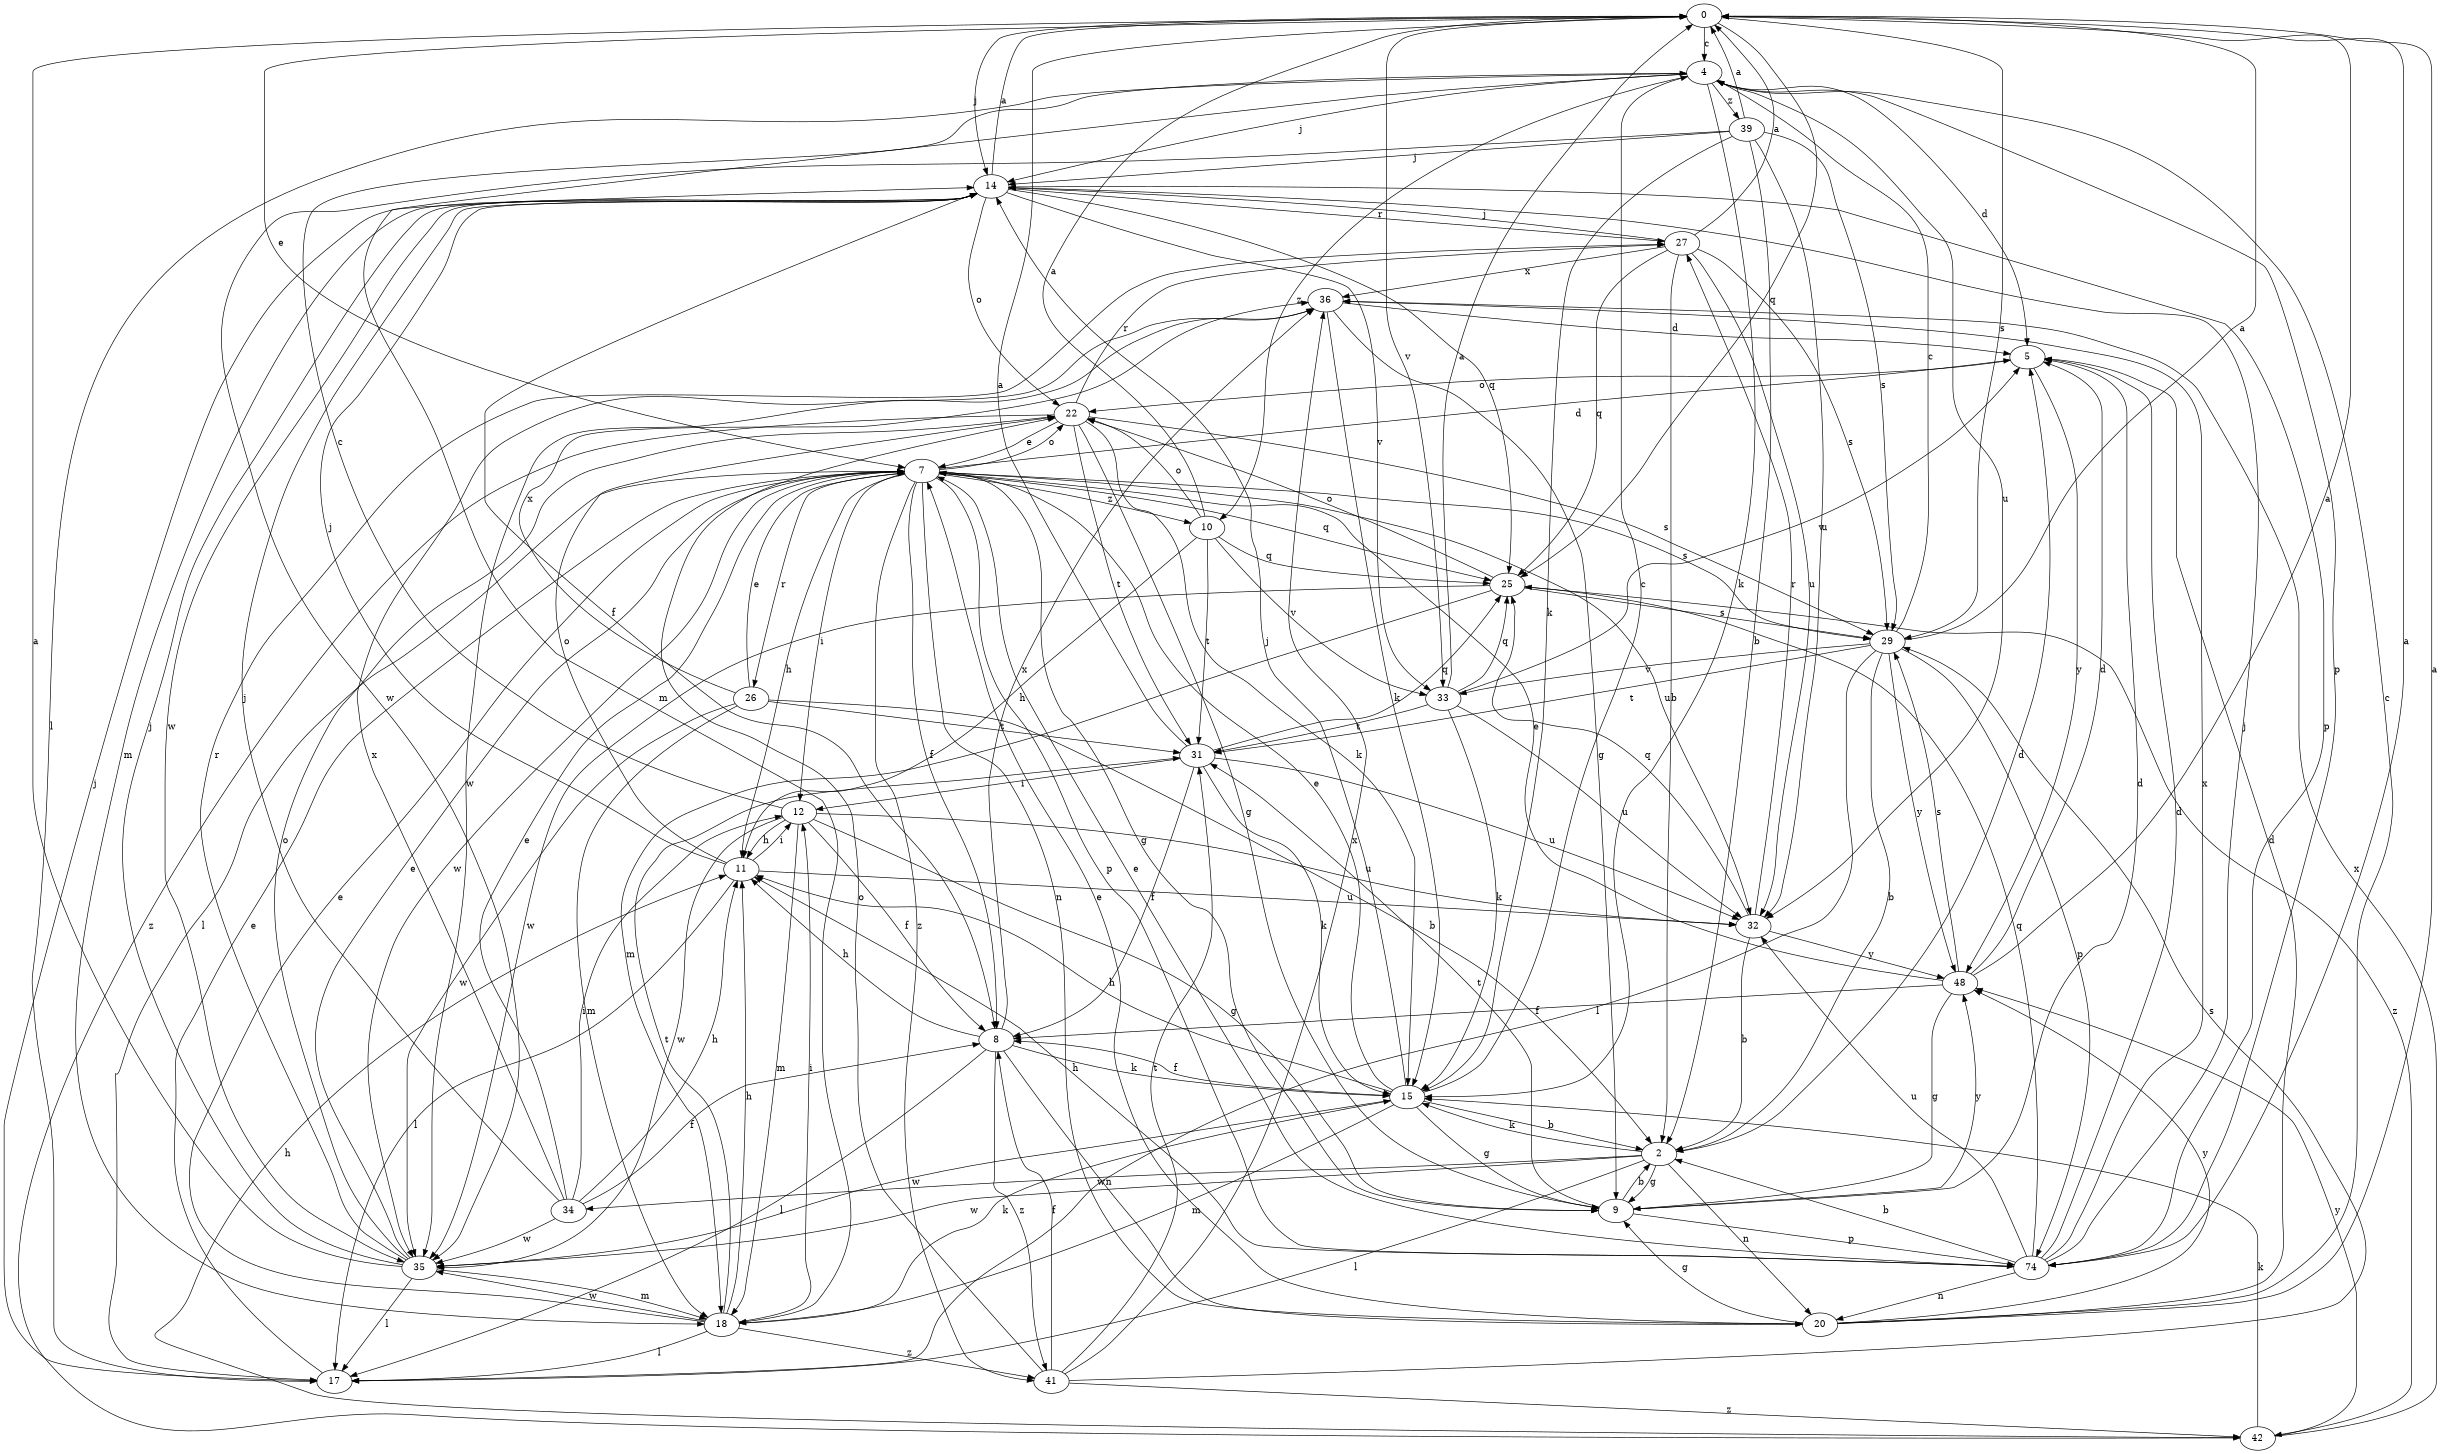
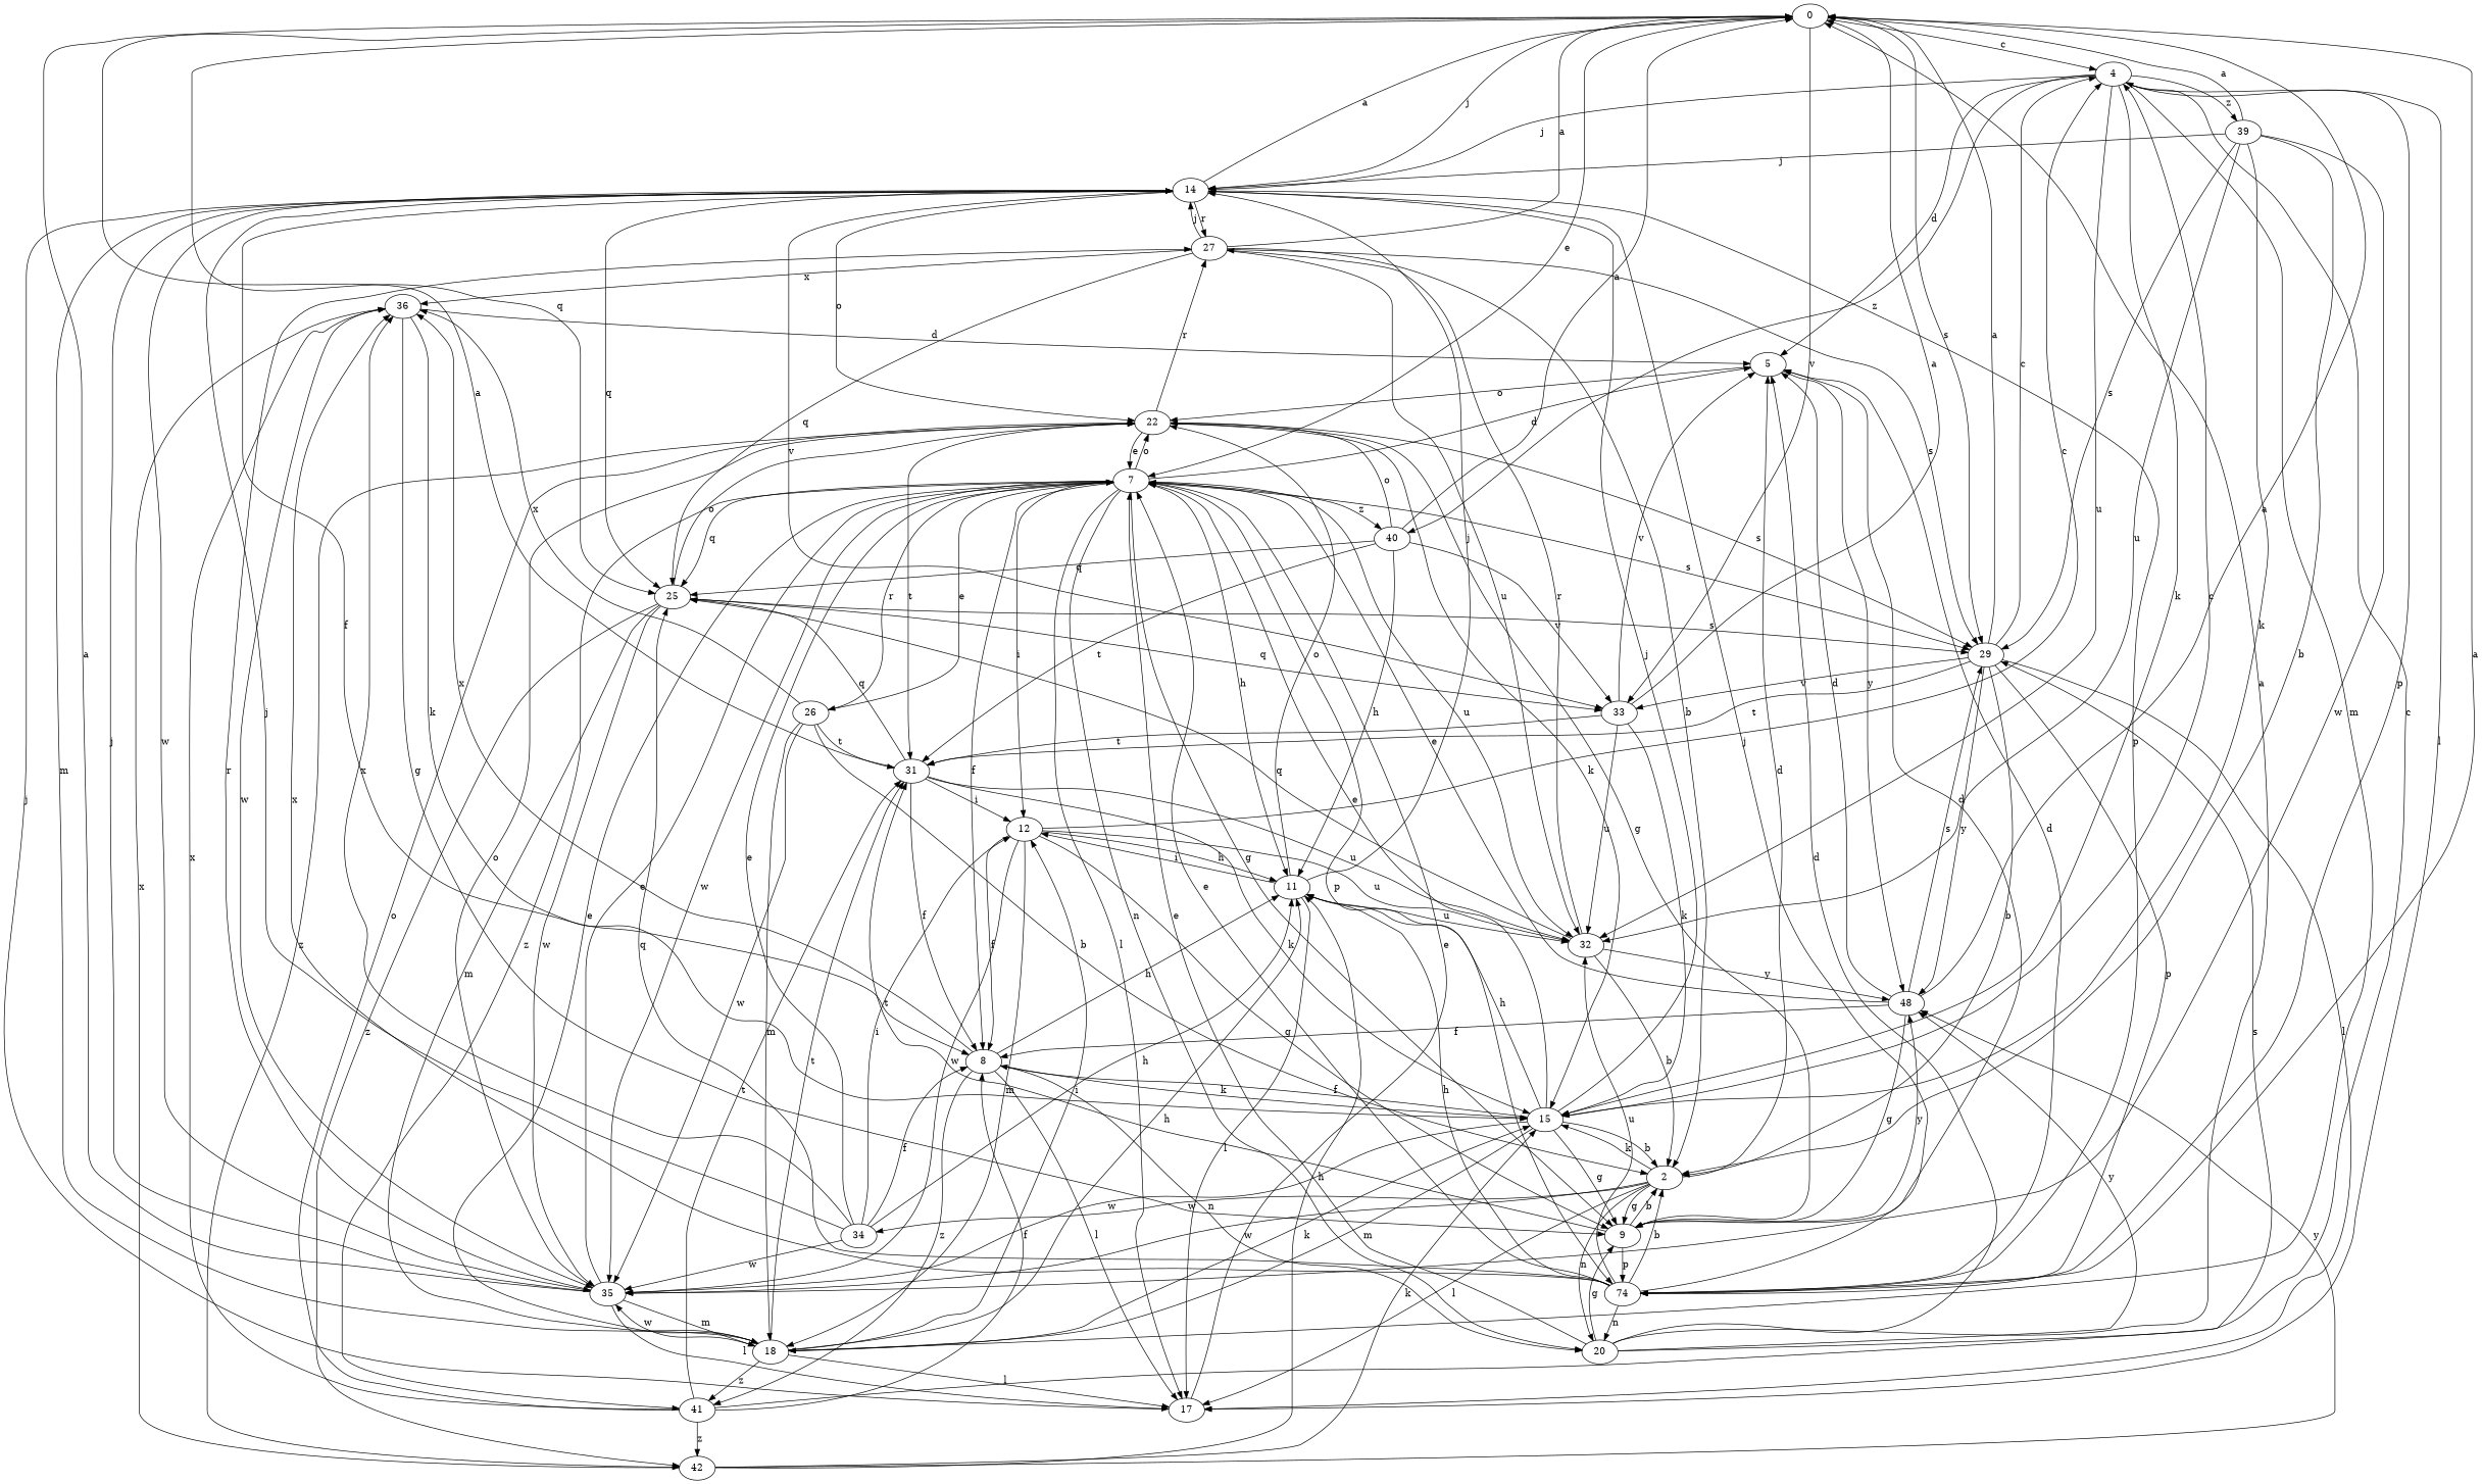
  strict digraph {
    0
    4
    7
    14
    25
    29
    33
    5
    15
    17
    18
    n12 [label=74]
    32
    39
-   40 [label=10]
+   40
    9
    20
    35
    22
    8
    11
    12
    26
    41
    27
    42
    2
    n28 [label=48]
    31
    34
    36
    0 -> 4 [label=c]
    0 -> 7 [label=e]
    0 -> 14 [label=j]
    0 -> 25 [label=q]
    0 -> 29 [label=s]
    0 -> 33 [label=v]
    4 -> 14 [label=j]
    4 -> 5 [label=d]
    4 -> 15 [label=k]
    4 -> 17 [label=l]
    4 -> 18 [label=m]
    4 -> n12 [label=p]
    4 -> 32 [label=u]
    4 -> 39 [label=z]
    4 -> 40 [label=z]
    7 -> 25 [label=q]
    7 -> 29 [label=s]
    7 -> 5 [label=d]
    7 -> 17 [label=l]
    7 -> n12 [label=p]
    7 -> 32 [label=u]
    7 -> 40 [label=z]
    7 -> 9 [label=g]
    7 -> 20 [label=n]
    7 -> 35 [label=w]
    7 -> 22 [label=o]
    7 -> 8 [label=f]
    7 -> 11 [label=h]
    7 -> 12 [label=i]
    7 -> 26 [label=r]
    7 -> 41 [label=z]
    14 -> 0 [label=a]
    14 -> 25 [label=q]
    14 -> 33 [label=v]
    14 -> 18 [label=m]
    14 -> n12 [label=p]
    14 -> 35 [label=w]
    14 -> 22 [label=o]
    14 -> 8 [label=f]
    14 -> 27 [label=r]
    25 -> 29 [label=s]
    25 -> 18 [label=m]
    25 -> 35 [label=w]
    25 -> 22 [label=o]
    25 -> 42 [label=z]
    29 -> 0 [label=a]
    29 -> 4 [label=c]
    29 -> 33 [label=v]
    29 -> 17 [label=l]
    29 -> n12 [label=p]
    29 -> 2 [label=b]
    29 -> n28 [label=y]
    29 -> 31 [label=t]
    33 -> 0 [label=a]
-   33 -> 25 [label=q]
+   25 -> 33 [label=q]
    33 -> 5 [label=v]
    33 -> 15 [label=k]
    33 -> 32 [label=u]
    33 -> 31 [label=t]
    5 -> 22 [label=o]
    5 -> n28 [label=y]
    15 -> 4 [label=c]
    15 -> 7 [label=e]
    15 -> 14 [label=j]
    15 -> 18 [label=m]
    15 -> 9 [label=g]
    15 -> 35 [label=w]
    15 -> 8 [label=f]
    15 -> 11 [label=h]
    15 -> 2 [label=b]
    17 -> 7 [label=e]
    17 -> 14 [label=j]
    18 -> 7 [label=e]
    18 -> 15 [label=k]
    18 -> 17 [label=l]
    18 -> 35 [label=w]
    18 -> 11 [label=h]
    18 -> 12 [label=i]
    18 -> 41 [label=z]
    18 -> 31 [label=t]
    n12 -> 0 [label=a]
    n12 -> 7 [label=e]
    n12 -> 14 [label=j]
    n12 -> 25 [label=q]
    n12 -> 5 [label=d]
    n12 -> 32 [label=u]
    n12 -> 20 [label=n]
    n12 -> 11 [label=h]
    n12 -> 2 [label=b]
    n12 -> 36 [label=x]
    32 -> 25 [label=q]
    32 -> 27 [label=r]
    32 -> 2 [label=b]
    32 -> n28 [label=y]
    39 -> 0 [label=a]
    39 -> 14 [label=j]
    39 -> 29 [label=s]
    39 -> 15 [label=k]
    39 -> 32 [label=u]
    39 -> 35 [label=w]
    39 -> 2 [label=b]
    40 -> 0 [label=a]
    40 -> 25 [label=q]
    40 -> 33 [label=v]
    40 -> 22 [label=o]
    40 -> 11 [label=h]
    40 -> 31 [label=t]
    9 -> 5 [label=d]
    9 -> n12 [label=p]
    9 -> 2 [label=b]
    9 -> n28 [label=y]
    9 -> 31 [label=t]
    20 -> 0 [label=a]
    20 -> 4 [label=c]
    20 -> 7 [label=e]
    20 -> 5 [label=d]
    20 -> 9 [label=g]
    20 -> n28 [label=y]
    35 -> 0 [label=a]
    35 -> 7 [label=e]
    35 -> 14 [label=j]
    35 -> 17 [label=l]
    35 -> 18 [label=m]
    35 -> 22 [label=o]
    35 -> 27 [label=r]
    22 -> 7 [label=e]
    22 -> 29 [label=s]
    22 -> 15 [label=k]
    22 -> 9 [label=g]
    22 -> 27 [label=r]
    22 -> 42 [label=z]
    22 -> 31 [label=t]
    8 -> 15 [label=k]
    8 -> 17 [label=l]
    8 -> 20 [label=n]
    8 -> 11 [label=h]
    8 -> 41 [label=z]
    8 -> 36 [label=x]
    11 -> 14 [label=j]
    11 -> 17 [label=l]
    11 -> 32 [label=u]
    11 -> 22 [label=o]
    11 -> 12 [label=i]
    12 -> 4 [label=c]
    12 -> 18 [label=m]
    12 -> 32 [label=u]
    12 -> 9 [label=g]
    12 -> 35 [label=w]
    12 -> 8 [label=f]
    12 -> 11 [label=h]
    26 -> 7 [label=e]
    26 -> 18 [label=m]
    26 -> 35 [label=w]
    26 -> 2 [label=b]
    26 -> 31 [label=t]
    26 -> 36 [label=x]
    41 -> 29 [label=s]
    41 -> 22 [label=o]
    41 -> 8 [label=f]
    41 -> 42 [label=z]
    41 -> 31 [label=t]
    41 -> 36 [label=x]
    27 -> 0 [label=a]
    27 -> 14 [label=j]
    27 -> 25 [label=q]
    27 -> 29 [label=s]
    27 -> 32 [label=u]
    27 -> 2 [label=b]
    27 -> 36 [label=x]
    42 -> 15 [label=k]
    42 -> 11 [label=h]
    42 -> n28 [label=y]
    42 -> 36 [label=x]
    2 -> 5 [label=d]
    2 -> 15 [label=k]
    2 -> 17 [label=l]
    2 -> 9 [label=g]
    2 -> 20 [label=n]
    2 -> 35 [label=w]
    2 -> 34 [label=w]
    n28 -> 0 [label=a]
    n28 -> 7 [label=e]
    n28 -> 29 [label=s]
    n28 -> 5 [label=d]
    n28 -> 9 [label=g]
    n28 -> 8 [label=f]
    31 -> 0 [label=a]
    31 -> 25 [label=q]
    31 -> 15 [label=k]
    31 -> 32 [label=u]
    31 -> 8 [label=f]
    31 -> 12 [label=i]
    34 -> 7 [label=e]
    34 -> 14 [label=j]
    34 -> 35 [label=w]
    34 -> 8 [label=f]
    34 -> 11 [label=h]
    34 -> 12 [label=i]
    34 -> 36 [label=x]
    36 -> 5 [label=d]
    36 -> 15 [label=k]
    36 -> 9 [label=g]
    36 -> 35 [label=w]
  }
